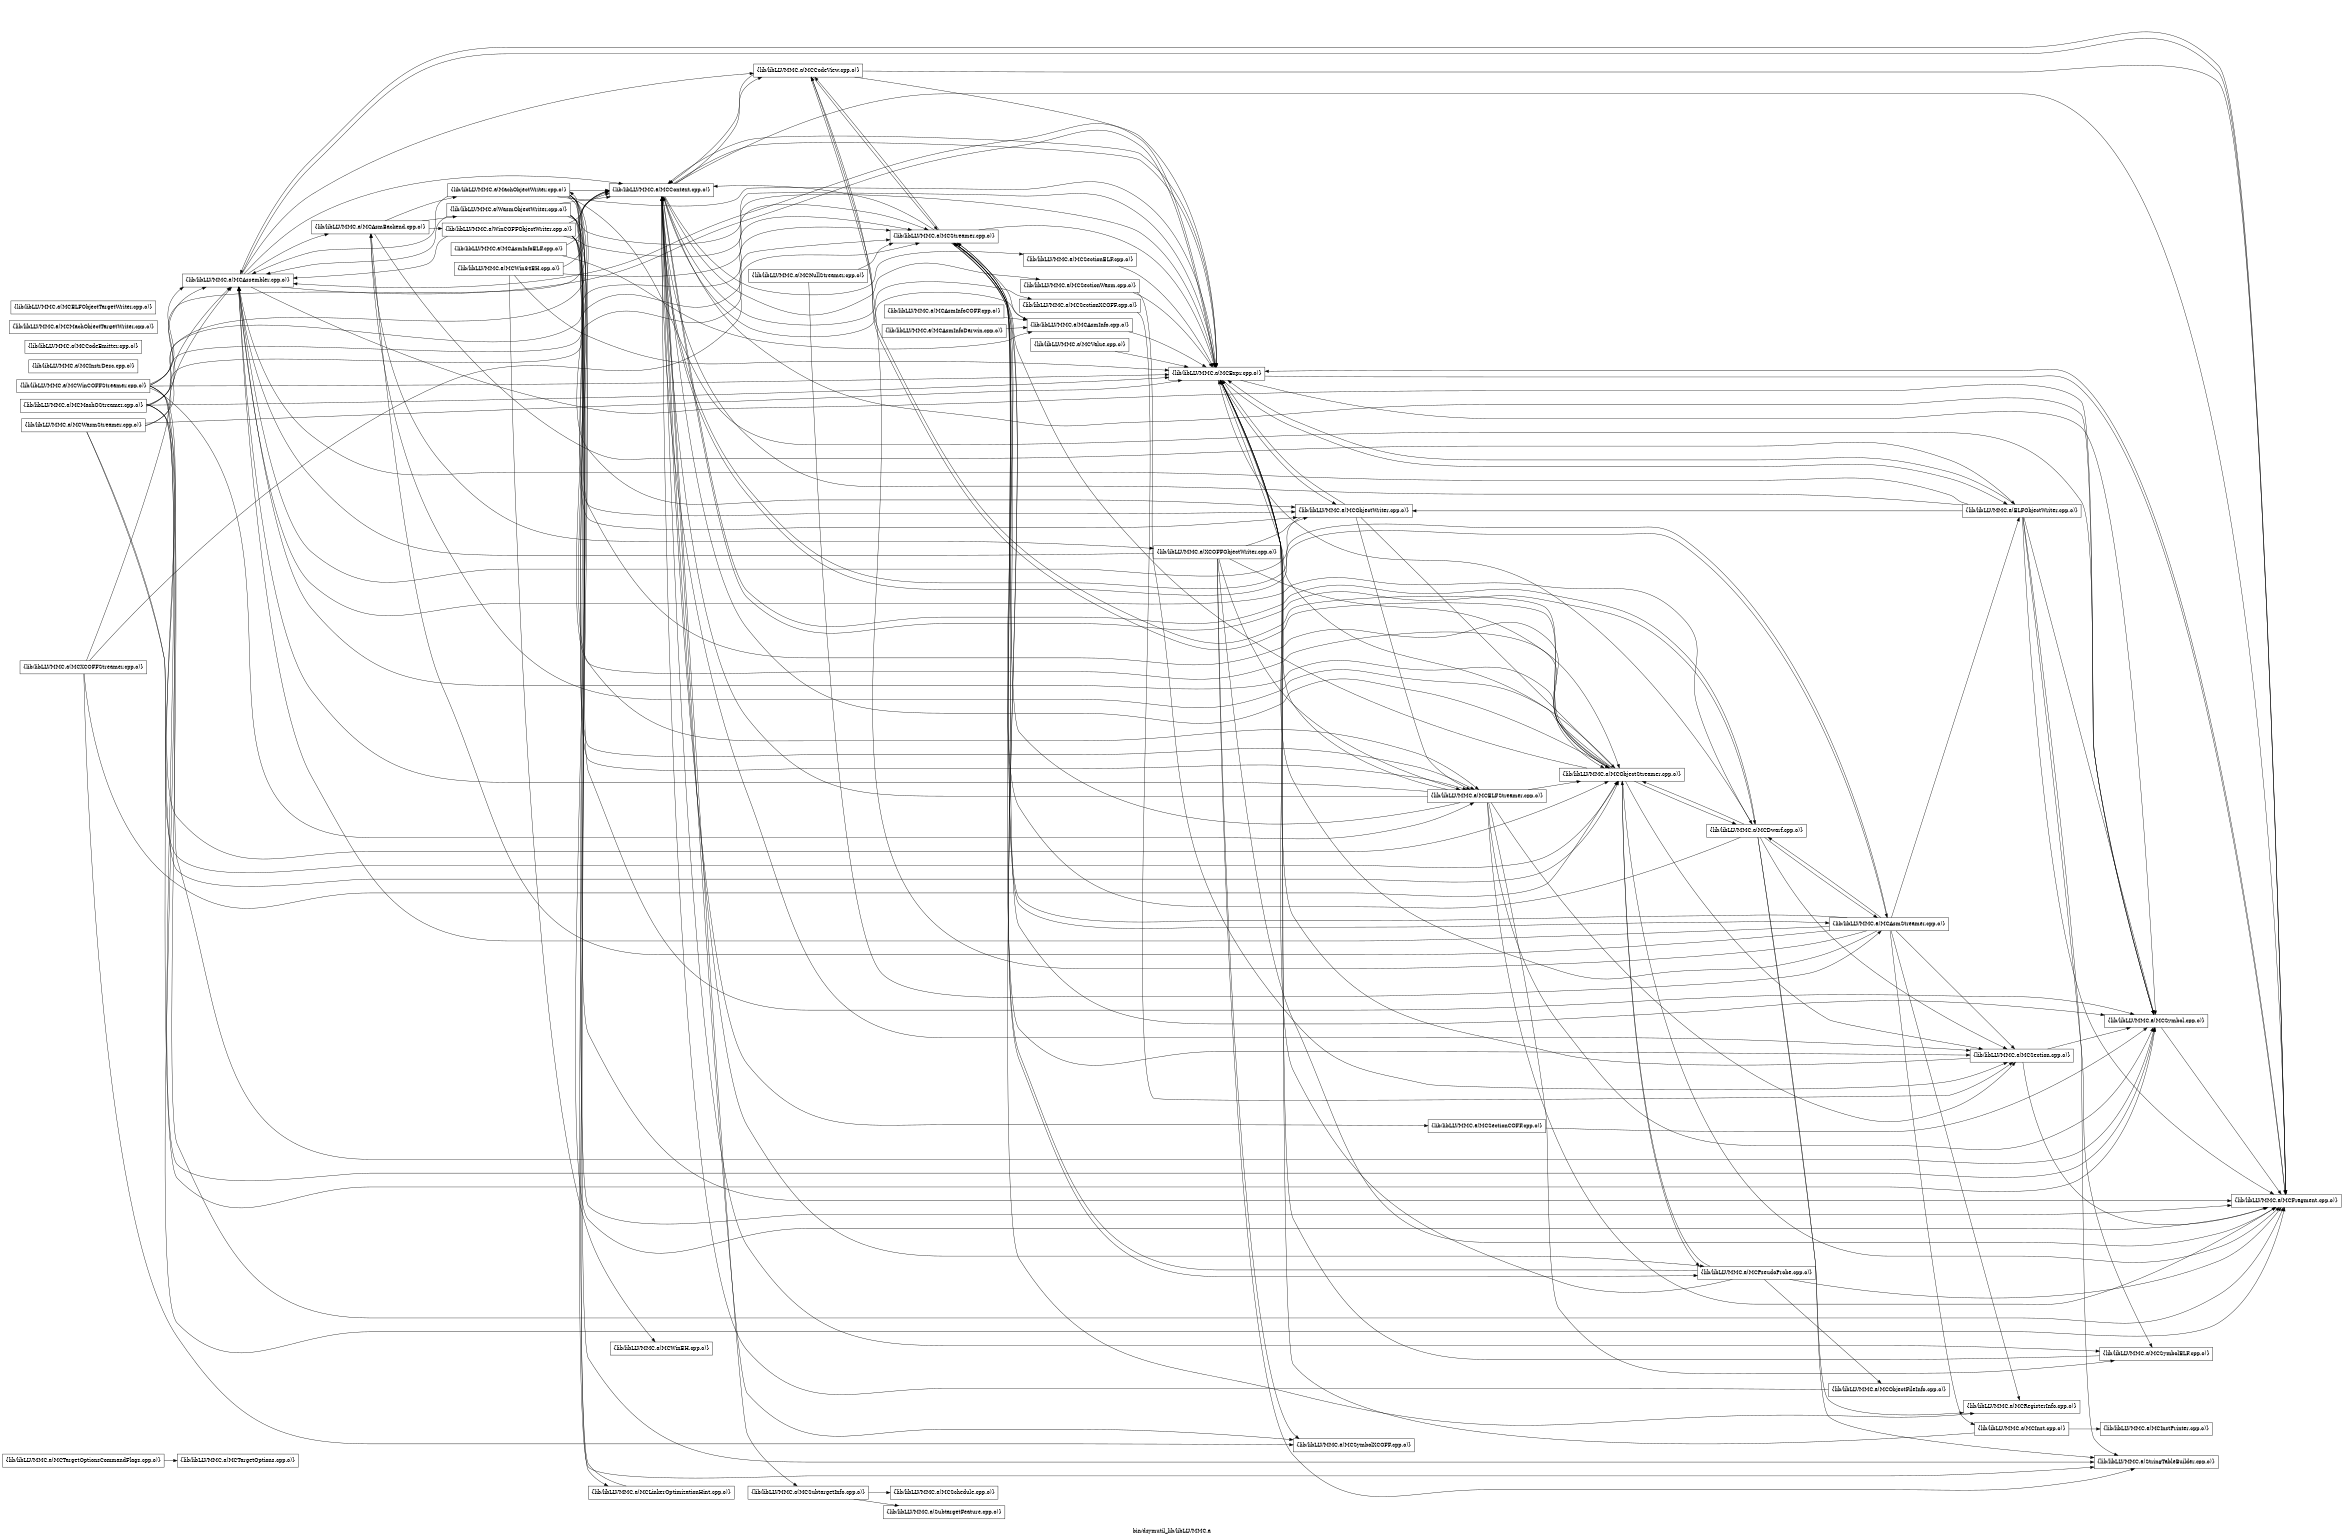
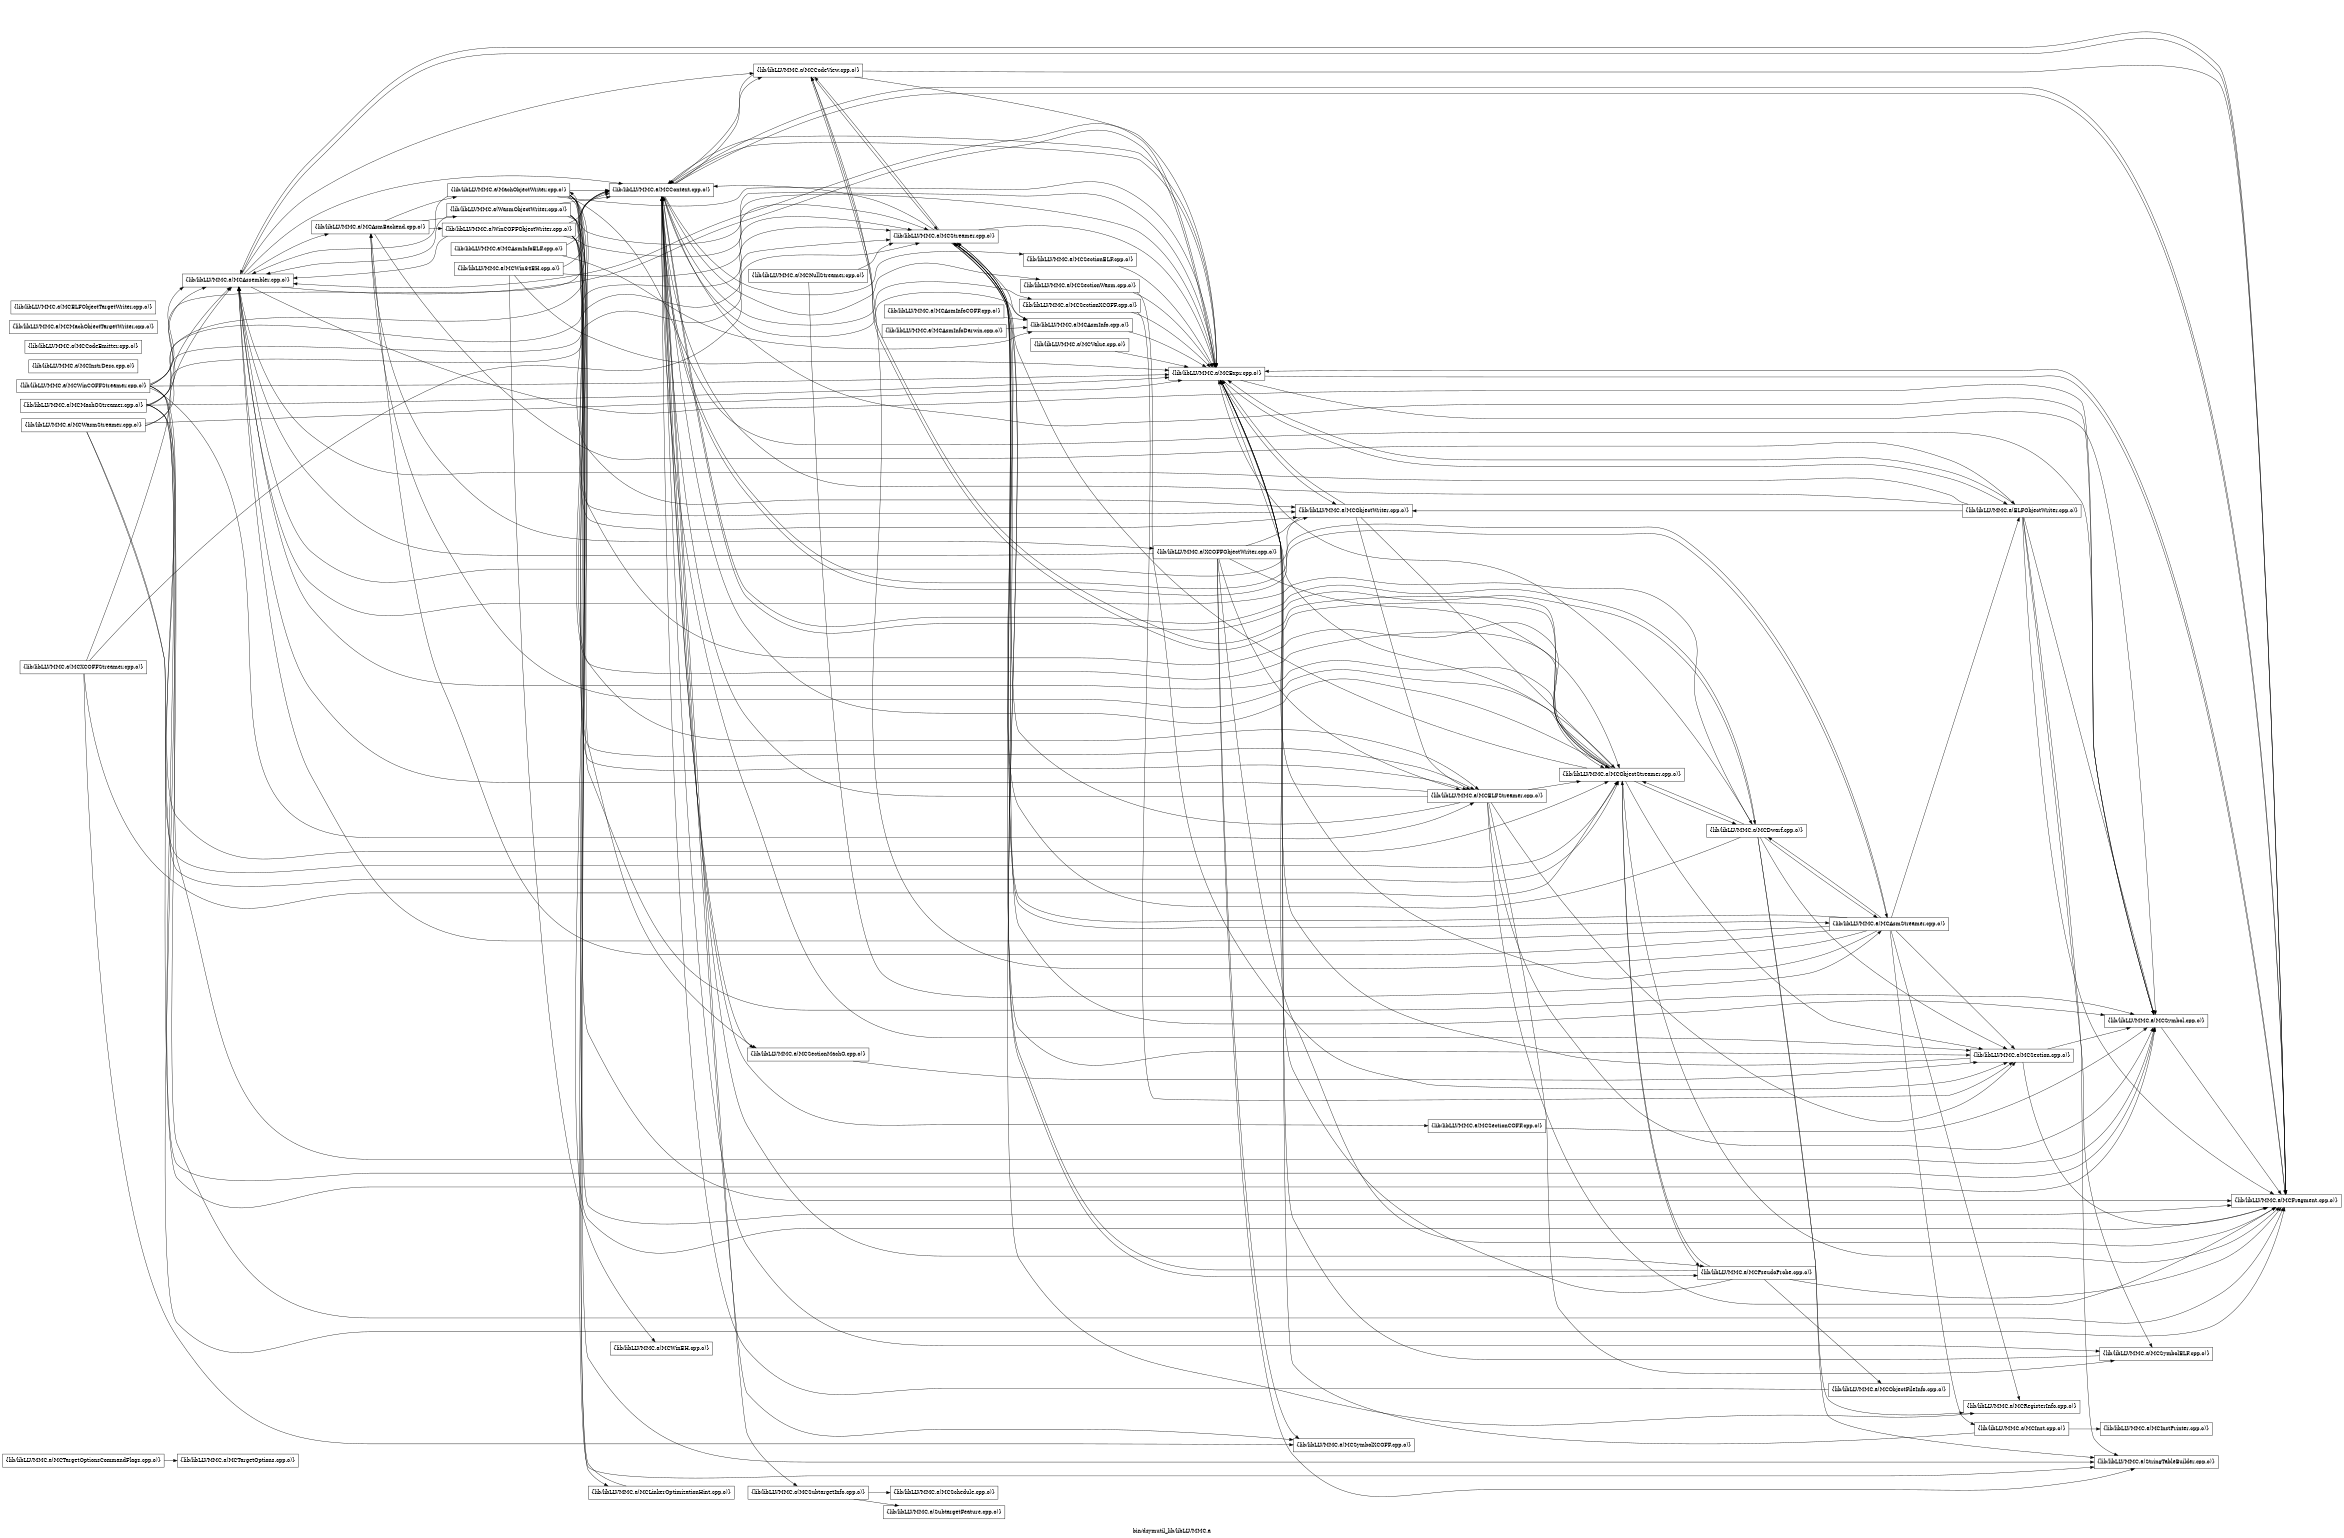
  digraph {
    label="bin/dsymutil_lib/libLLVMMC.a"
    rankdir=LR
    node [group=0 shape=box]
    n1 [label="{lib/libLLVMMC.a(MCTargetOptionsCommandFlags.cpp.o)}"]
    n2 [label="{lib/libLLVMMC.a(MCTargetOptions.cpp.o)}"]
    n3 [label="{lib/libLLVMMC.a(MCAssembler.cpp.o)}"]
    n4 [label="{lib/libLLVMMC.a(MCAsmBackend.cpp.o)}"]
    n5 [label="{lib/libLLVMMC.a(MCCodeView.cpp.o)}"]
    n6 [label="{lib/libLLVMMC.a(MCContext.cpp.o)}"]
    n7 [label="{lib/libLLVMMC.a(MCDwarf.cpp.o)}"]
    n8 [label="{lib/libLLVMMC.a(MCExpr.cpp.o)}"]
    n9 [label="{lib/libLLVMMC.a(MCFragment.cpp.o)}"]
    n10 [label="{lib/libLLVMMC.a(MCSymbol.cpp.o)}"]
    n11 [label="{lib/libLLVMMC.a(MachObjectWriter.cpp.o)}"]
    n12 [label="{lib/libLLVMMC.a(ELFObjectWriter.cpp.o)}"]
    n13 [label="{lib/libLLVMMC.a(WasmObjectWriter.cpp.o)}"]
    n14 [label="{lib/libLLVMMC.a(WinCOFFObjectWriter.cpp.o)}"]
    n15 [label="{lib/libLLVMMC.a(XCOFFObjectWriter.cpp.o)}"]
    n16 [label="{lib/libLLVMMC.a(MCObjectStreamer.cpp.o)}"]
    n17 [label="{lib/libLLVMMC.a(MCStreamer.cpp.o)}"]
    n18 [label="{lib/libLLVMMC.a(MCPseudoProbe.cpp.o)}"]
    n19 [label="{lib/libLLVMMC.a(MCSection.cpp.o)}"]
+   n20 [label="{lib/libLLVMMC.a(MCSectionMachO.cpp.o)}"]
    n21 [label="{lib/libLLVMMC.a(MCAsmStreamer.cpp.o)}"]
    n22 [label="{lib/libLLVMMC.a(MCSectionCOFF.cpp.o)}"]
    n23 [label="{lib/libLLVMMC.a(MCSectionELF.cpp.o)}"]
    n24 [label="{lib/libLLVMMC.a(MCSectionWasm.cpp.o)}"]
    n25 [label="{lib/libLLVMMC.a(MCSectionXCOFF.cpp.o)}"]
    n26 [label="{lib/libLLVMMC.a(MCSubtargetInfo.cpp.o)}"]
    n27 [label="{lib/libLLVMMC.a(MCSymbolELF.cpp.o)}"]
    n28 [label="{lib/libLLVMMC.a(MCSymbolXCOFF.cpp.o)}"]
    n29 [label="{lib/libLLVMMC.a(StringTableBuilder.cpp.o)}"]
    n30 [label="{lib/libLLVMMC.a(MCRegisterInfo.cpp.o)}"]
    n31 [label="{lib/libLLVMMC.a(MCObjectWriter.cpp.o)}"]
    n32 [label="{lib/libLLVMMC.a(MCELFStreamer.cpp.o)}"]
    n33 [label="{lib/libLLVMMC.a(MCLinkerOptimizationHint.cpp.o)}"]
    n34 [label="{lib/libLLVMMC.a(MCAsmInfo.cpp.o)}"]
    n35 [label="{lib/libLLVMMC.a(MCObjectFileInfo.cpp.o)}"]
    n36 [label="{lib/libLLVMMC.a(MCInst.cpp.o)}"]
    n37 [label="{lib/libLLVMMC.a(MCSchedule.cpp.o)}"]
    n38 [label="{lib/libLLVMMC.a(SubtargetFeature.cpp.o)}"]
    n39 [label="{lib/libLLVMMC.a(MCInstPrinter.cpp.o)}"]
    n40 [label="{lib/libLLVMMC.a(MCInstrDesc.cpp.o)}"]
    n41 [label="{lib/libLLVMMC.a(MCAsmInfoCOFF.cpp.o)}"]
    n42 [label="{lib/libLLVMMC.a(MCAsmInfoDarwin.cpp.o)}"]
    n43 [label="{lib/libLLVMMC.a(MCAsmInfoELF.cpp.o)}"]
    n44 [label="{lib/libLLVMMC.a(MCCodeEmitter.cpp.o)}"]
    n45 [label="{lib/libLLVMMC.a(MCMachObjectTargetWriter.cpp.o)}"]
    n46 [label="{lib/libLLVMMC.a(MCELFObjectTargetWriter.cpp.o)}"]
    n47 [label="{lib/libLLVMMC.a(MCValue.cpp.o)}"]
    n48 [label="{lib/libLLVMMC.a(MCWin64EH.cpp.o)}"]
    n49 [label="{lib/libLLVMMC.a(MCWinEH.cpp.o)}"]
    n50 [label="{lib/libLLVMMC.a(MCWinCOFFStreamer.cpp.o)}"]
    n51 [label="{lib/libLLVMMC.a(MCMachOStreamer.cpp.o)}"]
    n52 [label="{lib/libLLVMMC.a(MCWasmStreamer.cpp.o)}"]
    n53 [label="{lib/libLLVMMC.a(MCXCOFFStreamer.cpp.o)}"]
    n54 [label="{lib/libLLVMMC.a(MCNullStreamer.cpp.o)}"]
    subgraph sub_1 {
      rank=same
      n1
    }
    subgraph sub_2 {
      rank=same
      n1
    }
    n1 -> n2
    n3 -> n4
    n3 -> n5
    n3 -> n6
    n3 -> n7
    n3 -> n8
    n3 -> n9
    n3 -> n10
    n4 -> n11
    n4 -> n12
    n4 -> n13
    n4 -> n14
    n4 -> n15
    n5 -> n6
    n5 -> n8
    n5 -> n9
    n5 -> n16
    n5 -> n17
    n6 -> n5
    n6 -> n7
    n6 -> n8
    n6 -> n9
    n6 -> n10
    n6 -> n18
    n6 -> n19
+   n6 -> n20
    n6 -> n21
    n6 -> n22
    n6 -> n23
    n6 -> n24
    n6 -> n25
    n6 -> n26
    n6 -> n27
    n6 -> n28
    n7 -> n6
    n7 -> n8
    n7 -> n16
    n7 -> n17
    n7 -> n19
    n7 -> n21
    n7 -> n29
    n7 -> n30
    n8 -> n3
    n8 -> n6
    n8 -> n9
    n8 -> n10
    n8 -> n12
    n8 -> n31
    n9 -> n3
+   n9 -> n6
    n9 -> n8
    n10 -> n9
    n11 -> n3
    n11 -> n6
    n11 -> n8
    n11 -> n9
    n11 -> n10
    n11 -> n16
+   n11 -> n20
    n11 -> n29
    n11 -> n31
    n11 -> n32
    n11 -> n33
    n12 -> n3
    n12 -> n6
    n12 -> n8
    n12 -> n9
    n12 -> n10
    n12 -> n27
    n12 -> n29
    n12 -> n31
    n13 -> n3
    n13 -> n6
    n13 -> n8
    n13 -> n9
    n13 -> n16
    n13 -> n31
    n13 -> n32
    n14 -> n3
    n14 -> n6
    n14 -> n8
    n14 -> n9
    n14 -> n10
    n14 -> n29
    n14 -> n31
    n14 -> n32
    n15 -> n3
    n15 -> n9
    n15 -> n16
    n15 -> n28
    n15 -> n29
    n15 -> n31
    n15 -> n32
    n16 -> n3
    n16 -> n4
    n16 -> n5
    n16 -> n6
    n16 -> n7
    n16 -> n8
    n16 -> n9
    n16 -> n17
    n16 -> n18
    n16 -> n19
    n17 -> n5
    n17 -> n6
    n17 -> n8
    n17 -> n10
    n17 -> n18
    n17 -> n19
    n17 -> n21
    n17 -> n30
    n17 -> n34
    n18 -> n8
    n18 -> n9
    n18 -> n16
    n18 -> n17
    n18 -> n35
    n19 -> n8
    n19 -> n9
    n19 -> n10
+   n20 -> n19
    n21 -> n3
    n21 -> n4
    n21 -> n5
    n21 -> n6
    n21 -> n7
    n21 -> n8
    n21 -> n12
    n21 -> n17
    n21 -> n19
    n21 -> n30
    n21 -> n36
    n22 -> n10
    n23 -> n8
    n24 -> n8
    n24 -> n19
    n25 -> n19
    n26 -> n37
    n26 -> n38
    n27 -> n8
    n31 -> n3
    n31 -> n8
    n31 -> n16
    n31 -> n32
    n32 -> n3
    n32 -> n6
-   n32 -> n8
+   n25 -> n8
    n32 -> n9
    n32 -> n10
    n32 -> n16
    n32 -> n17
    n32 -> n19
    n32 -> n27
    n33 -> n11
    n34 -> n6
    n34 -> n8
    n35 -> n6
    n36 -> n8
    n36 -> n39
    n41 -> n34
    n42 -> n34
    n43 -> n6
    n43 -> n34
    n47 -> n8
    n48 -> n6
    n48 -> n8
    n48 -> n17
    n48 -> n49
    n50 -> n3
    n50 -> n6
    n50 -> n8
    n50 -> n9
    n50 -> n10
    n50 -> n16
    n50 -> n17
    n50 -> n32
    n51 -> n3
    n51 -> n6
    n51 -> n8
    n51 -> n9
    n51 -> n10
    n51 -> n16
    n51 -> n17
    n52 -> n3
    n52 -> n8
    n52 -> n10
    n52 -> n16
    n52 -> n17
    n53 -> n3
    n53 -> n16
    n53 -> n17
    n53 -> n28
    n54 -> n17
    n54 -> n21
  }
